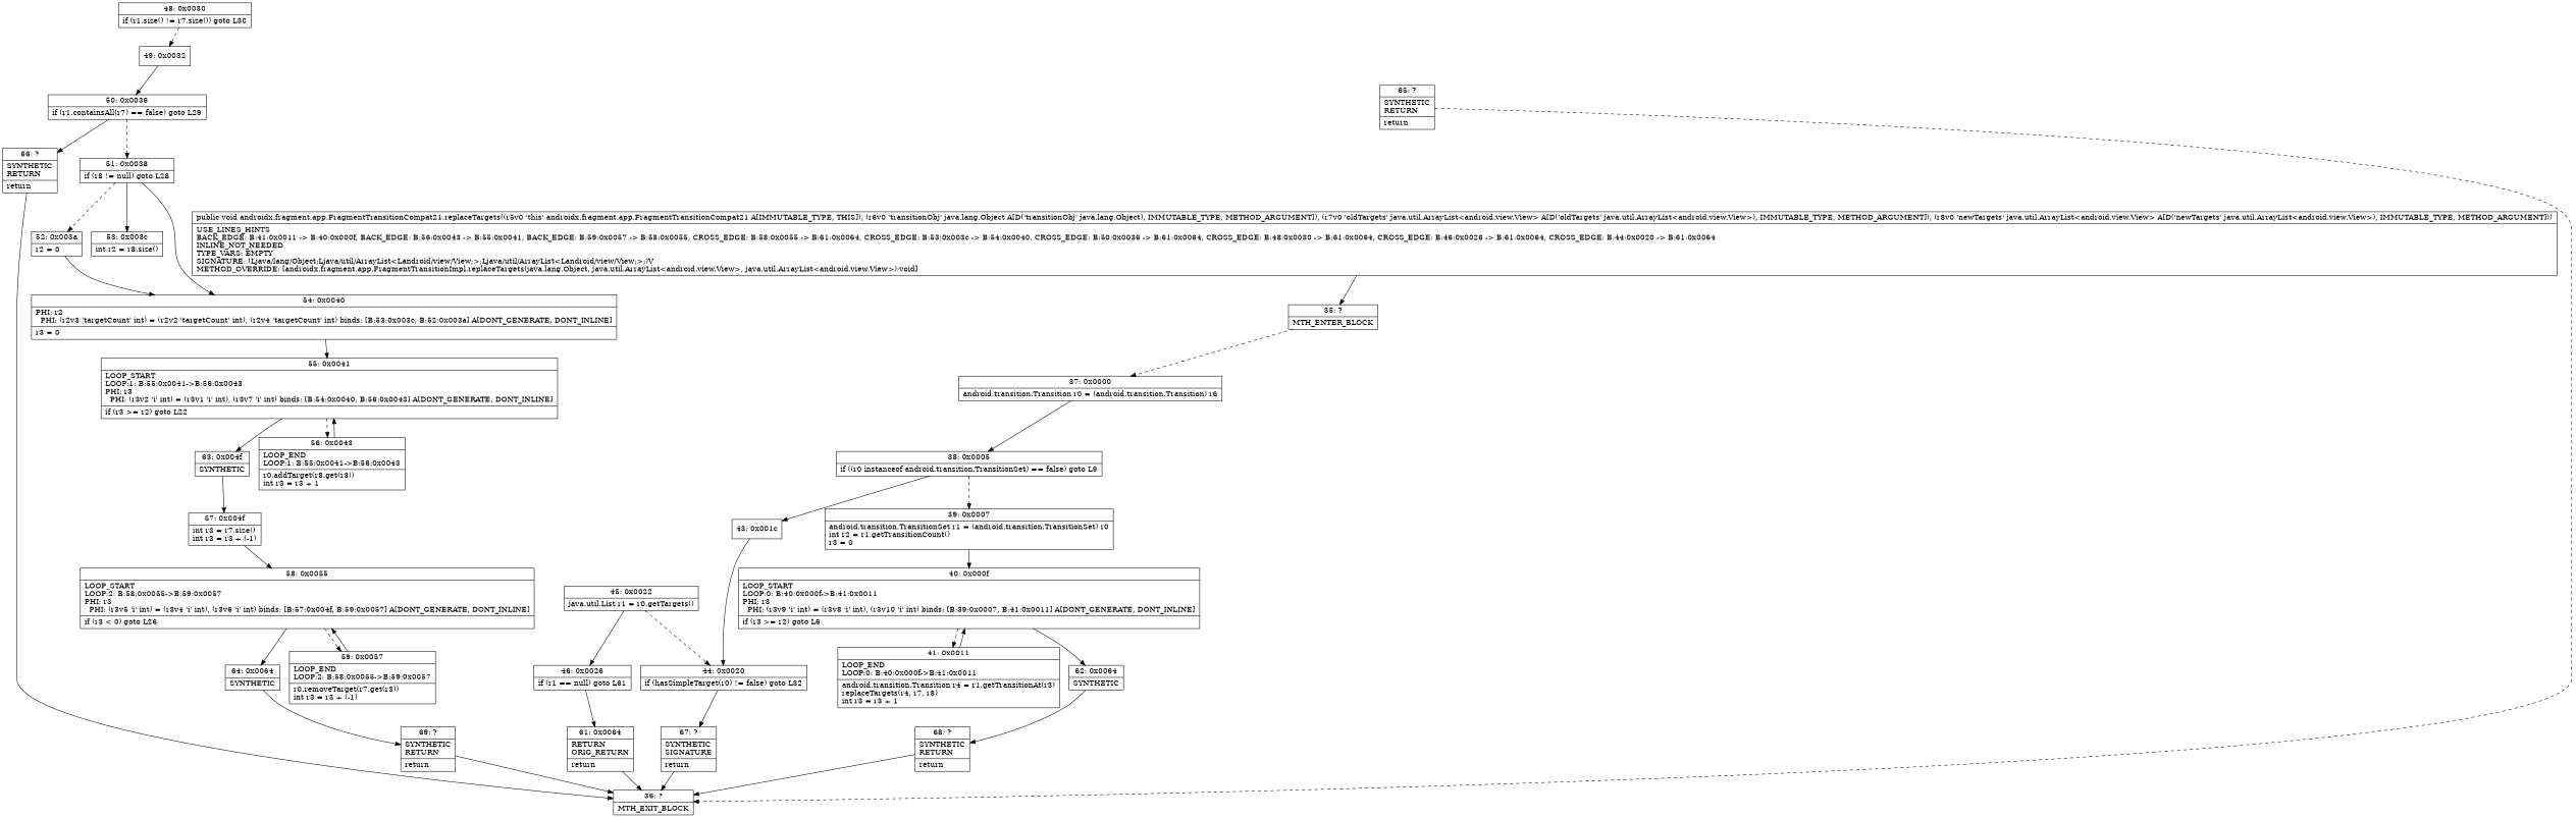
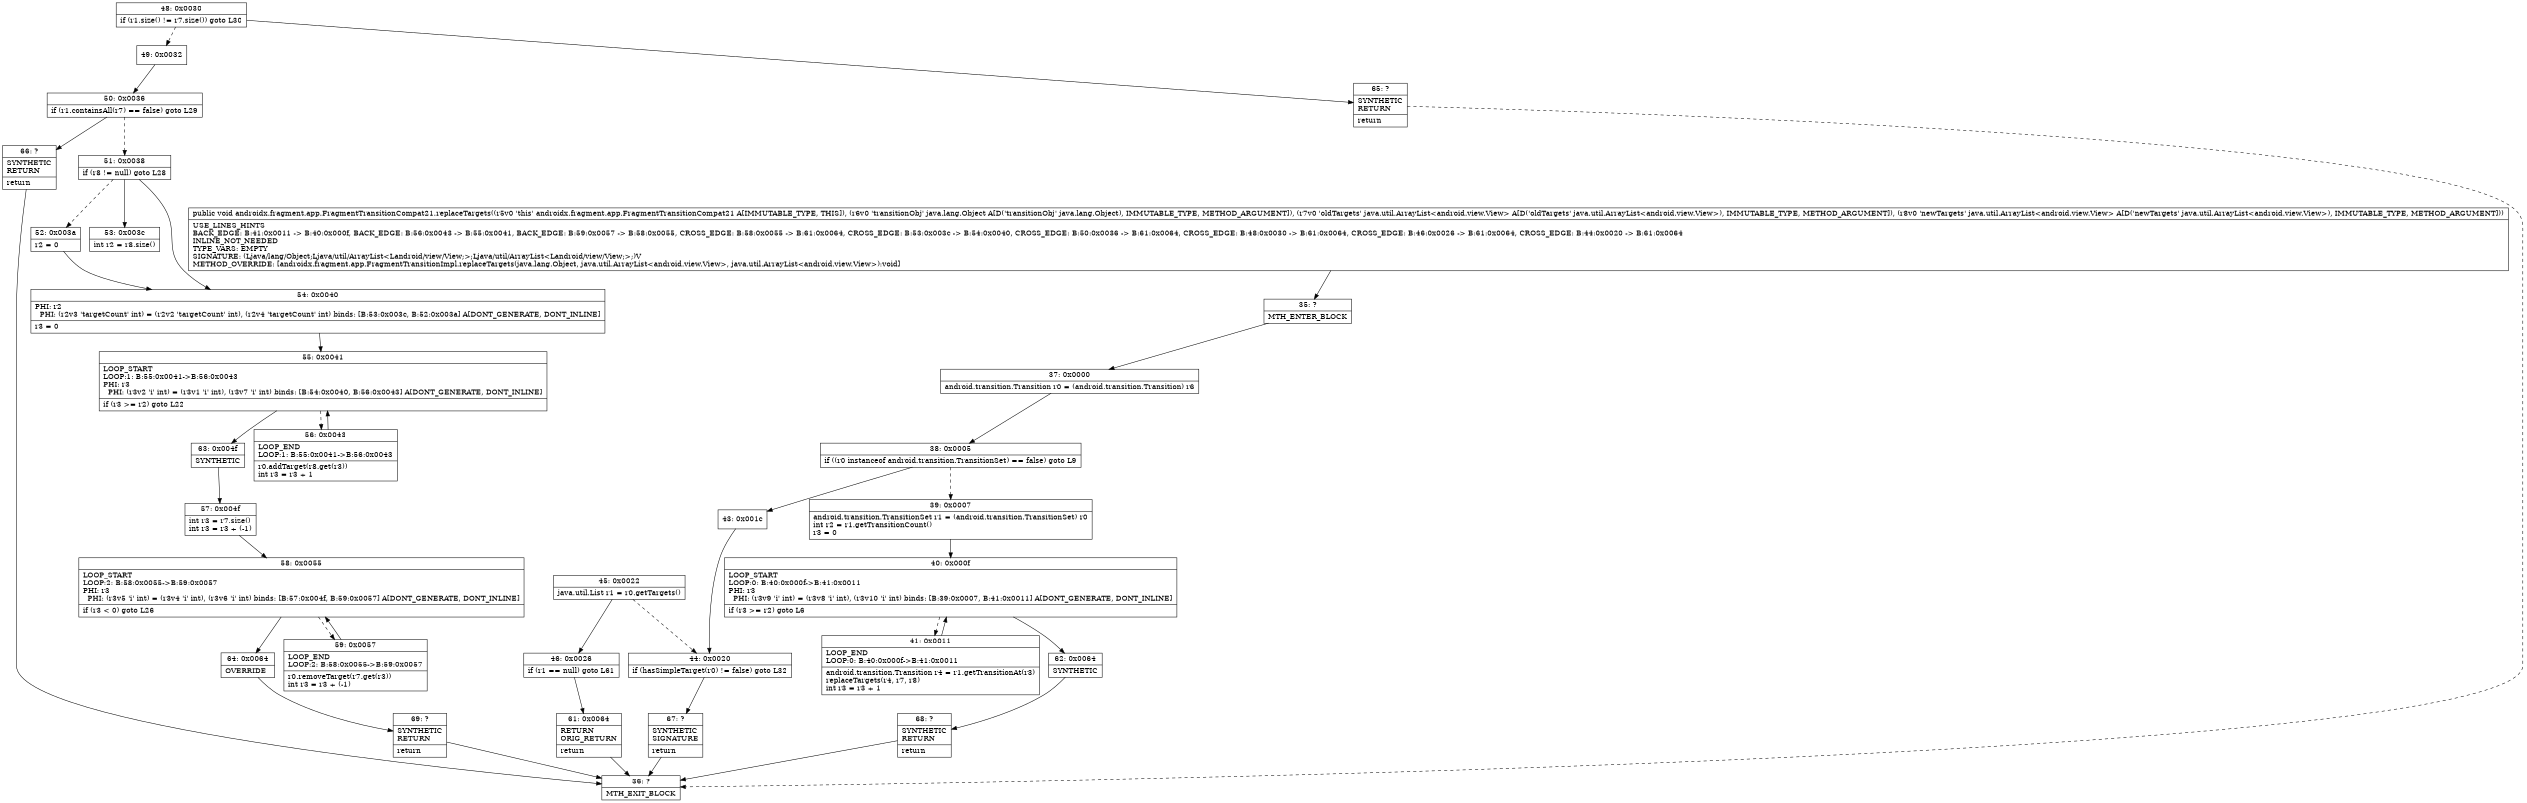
  digraph {
    node [shape=record]
    n1 [label="{35\:\ ?|MTH_ENTER_BLOCK\l}"]
    n2 [label="{37\:\ 0x0000|android.transition.Transition r0 = (android.transition.Transition) r6\l}"]
    n3 [label="{38\:\ 0x0005|if ((r0 instanceof android.transition.TransitionSet) == false) goto L9\l}"]
    n4 [label="{39\:\ 0x0007|android.transition.TransitionSet r1 = (android.transition.TransitionSet) r0\lint r2 = r1.getTransitionCount()\lr3 = 0\l}"]
    n5 [label="{43\:\ 0x001c}"]
    n6 [label="{40\:\ 0x000f|LOOP_START\lLOOP:0: B:40:0x000f\-\>B:41:0x0011\lPHI: r3 \l  PHI: (r3v9 'i' int) = (r3v8 'i' int), (r3v10 'i' int) binds: [B:39:0x0007, B:41:0x0011] A[DONT_GENERATE, DONT_INLINE]\l|if (r3 \>= r2) goto L6\l}"]
    n7 [label="{44\:\ 0x0020|if (hasSimpleTarget(r0) != false) goto L32\l}"]
    n8 [label="{41\:\ 0x0011|LOOP_END\lLOOP:0: B:40:0x000f\-\>B:41:0x0011\l|android.transition.Transition r4 = r1.getTransitionAt(r3)\lreplaceTargets(r4, r7, r8)\lint r3 = r3 + 1\l}"]
    n9 [label="{62\:\ 0x0064|SYNTHETIC\l}"]
    n10 [label="{68\:\ ?|SYNTHETIC\lRETURN\l|return\l}"]
    n11 [label="{36\:\ ?|MTH_EXIT_BLOCK\l}"]
    n12 [label="{67\:\ ?|SYNTHETIC\lSIGNATURE\l|return\l}"]
    n13 [label="{45\:\ 0x0022|java.util.List r1 = r0.getTargets()\l}"]
    n14 [label="{46\:\ 0x0026|if (r1 == null) goto L61\l}"]
    n15 [label="{61\:\ 0x0064|RETURN\lORIG_RETURN\l|return\l}"]
    n16 [label="{48\:\ 0x0030|if (r1.size() != r7.size()) goto L30\l}"]
    n17 [label="{49\:\ 0x0032}"]
    n18 [label="{65\:\ ?|SYNTHETIC\lRETURN\l|return\l}"]
    n19 [label="{50\:\ 0x0036|if (r1.containsAll(r7) == false) goto L29\l}"]
    n20 [label="{51\:\ 0x0038|if (r8 != null) goto L28\l}"]
    n21 [label="{66\:\ ?|SYNTHETIC\lRETURN\l|return\l}"]
    n22 [label="{52\:\ 0x003a|r2 = 0\l}"]
    n23 [label="{53\:\ 0x003c|int r2 = r8.size()\l}"]
    n24 [label="{54\:\ 0x0040|PHI: r2 \l  PHI: (r2v3 'targetCount' int) = (r2v2 'targetCount' int), (r2v4 'targetCount' int) binds: [B:53:0x003c, B:52:0x003a] A[DONT_GENERATE, DONT_INLINE]\l|r3 = 0\l}"]
    n25 [label="{55\:\ 0x0041|LOOP_START\lLOOP:1: B:55:0x0041\-\>B:56:0x0043\lPHI: r3 \l  PHI: (r3v2 'i' int) = (r3v1 'i' int), (r3v7 'i' int) binds: [B:54:0x0040, B:56:0x0043] A[DONT_GENERATE, DONT_INLINE]\l|if (r3 \>= r2) goto L22\l}"]
    n26 [label="{56\:\ 0x0043|LOOP_END\lLOOP:1: B:55:0x0041\-\>B:56:0x0043\l|r0.addTarget(r8.get(r3))\lint r3 = r3 + 1\l}"]
    n27 [label="{63\:\ 0x004f|SYNTHETIC\l}"]
    n28 [label="{57\:\ 0x004f|int r3 = r7.size()\lint r3 = r3 + (\-1)\l}"]
    n29 [label="{58\:\ 0x0055|LOOP_START\lLOOP:2: B:58:0x0055\-\>B:59:0x0057\lPHI: r3 \l  PHI: (r3v5 'i' int) = (r3v4 'i' int), (r3v6 'i' int) binds: [B:57:0x004f, B:59:0x0057] A[DONT_GENERATE, DONT_INLINE]\l|if (r3 \< 0) goto L26\l}"]
    n30 [label="{59\:\ 0x0057|LOOP_END\lLOOP:2: B:58:0x0055\-\>B:59:0x0057\l|r0.removeTarget(r7.get(r3))\lint r3 = r3 + (\-1)\l}"]
-   n31 [label="{64\:\ 0x0064|SYNTHETIC\l}"]
+   n31 [label="{64\:\ 0x0064|OVERRIDE\l}"]
    n32 [label="{69\:\ ?|SYNTHETIC\lRETURN\l|return\l}"]
    n33 [label="{public void androidx.fragment.app.FragmentTransitionCompat21.replaceTargets((r5v0 'this' androidx.fragment.app.FragmentTransitionCompat21 A[IMMUTABLE_TYPE, THIS]), (r6v0 'transitionObj' java.lang.Object A[D('transitionObj' java.lang.Object), IMMUTABLE_TYPE, METHOD_ARGUMENT]), (r7v0 'oldTargets' java.util.ArrayList\<android.view.View\> A[D('oldTargets' java.util.ArrayList\<android.view.View\>), IMMUTABLE_TYPE, METHOD_ARGUMENT]), (r8v0 'newTargets' java.util.ArrayList\<android.view.View\> A[D('newTargets' java.util.ArrayList\<android.view.View\>), IMMUTABLE_TYPE, METHOD_ARGUMENT]))  | USE_LINES_HINTS\lBACK_EDGE: B:41:0x0011 \-\> B:40:0x000f, BACK_EDGE: B:56:0x0043 \-\> B:55:0x0041, BACK_EDGE: B:59:0x0057 \-\> B:58:0x0055, CROSS_EDGE: B:58:0x0055 \-\> B:61:0x0064, CROSS_EDGE: B:53:0x003c \-\> B:54:0x0040, CROSS_EDGE: B:50:0x0036 \-\> B:61:0x0064, CROSS_EDGE: B:48:0x0030 \-\> B:61:0x0064, CROSS_EDGE: B:46:0x0026 \-\> B:61:0x0064, CROSS_EDGE: B:44:0x0020 \-\> B:61:0x0064\lINLINE_NOT_NEEDED\lTYPE_VARS: EMPTY\lSIGNATURE: (Ljava\/lang\/Object;Ljava\/util\/ArrayList\<Landroid\/view\/View;\>;Ljava\/util\/ArrayList\<Landroid\/view\/View;\>;)V\lMETHOD_OVERRIDE: [androidx.fragment.app.FragmentTransitionImpl.replaceTargets(java.lang.Object, java.util.ArrayList\<android.view.View\>, java.util.ArrayList\<android.view.View\>):void]\l}"]
-   n1 -> n2 [style=dashed]
+   n1 -> n2
    n2 -> n3
    n3 -> n4 [style=dashed]
    n3 -> n5
    n4 -> n6
    n5 -> n7
    n6 -> n8 [style=dashed]
    n6 -> n9
    n7 -> n12
    n8 -> n6
    n9 -> n10
    n10 -> n11
    n12 -> n11
    n13 -> n7 [style=dashed]
    n13 -> n14
    n14 -> n15
    n15 -> n11
    n16 -> n17 [style=dashed]
+   n16 -> n18
    n17 -> n19
    n18 -> n11 [style=dashed]
    n19 -> n20 [style=dashed]
    n19 -> n21
    n20 -> n22 [style=dashed]
    n20 -> n23
    n20 -> n24
    n21 -> n11
    n22 -> n24
    n24 -> n25
    n25 -> n26 [style=dashed]
    n25 -> n27
    n26 -> n25
    n27 -> n28
    n28 -> n29
    n29 -> n30 [style=dashed]
    n29 -> n31
    n30 -> n29
    n31 -> n32
    n32 -> n11
    n33 -> n1
  }
